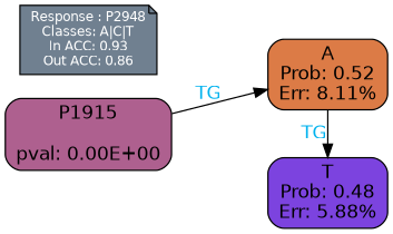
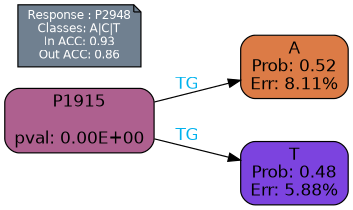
  digraph {
    rankdir=LR
    ranksep=equally
    splines=polylines
    node [color=black fontname=helvetica shape=box style="filled, rounded"]
    edge [fontcolor=deepskyblue2 fontname=helvetica]
    n1 [fillcolor="#dc7b46" label="A\nProb: 0.52\nErr: 8.11%"]
    n2 [fillcolor="#7c43df" label="T\nProb: 0.48\nErr: 5.88%"]
    n3 [align=left fillcolor=slategray fontcolor=white fontsize=10 label="Response : P2948\nClasses: A|C|T\nIn ACC: 0.93\nOut ACC: 0.86\n" shape=note style=filled]
    n4 [fillcolor="#ae608f" label="P1915\n\npval: 0.00E+00"]
    subgraph sub_1 {
      rank=same
      n1
      n2
    }
    subgraph sub_2 {
      rank=same
      n3
      n4
    }
    n4 -> n1 [label=TG]
-   n1 -> n2 [label=TG]
+   n4 -> n2 [label=TG]
  }
